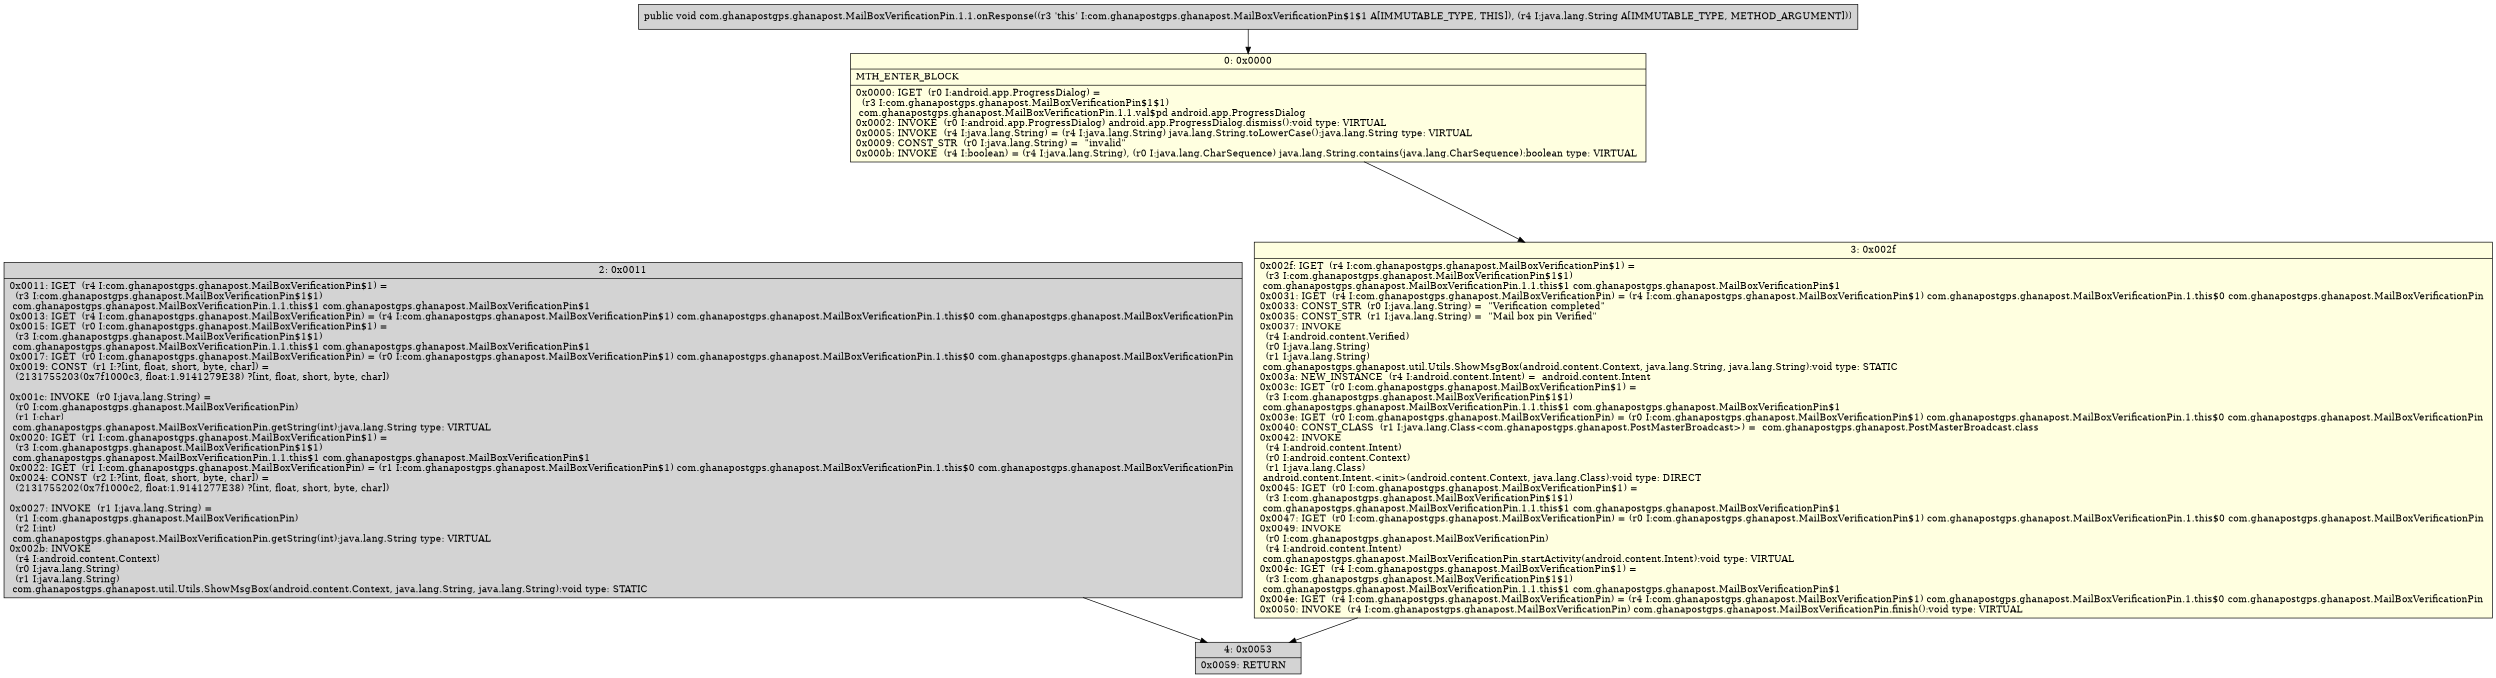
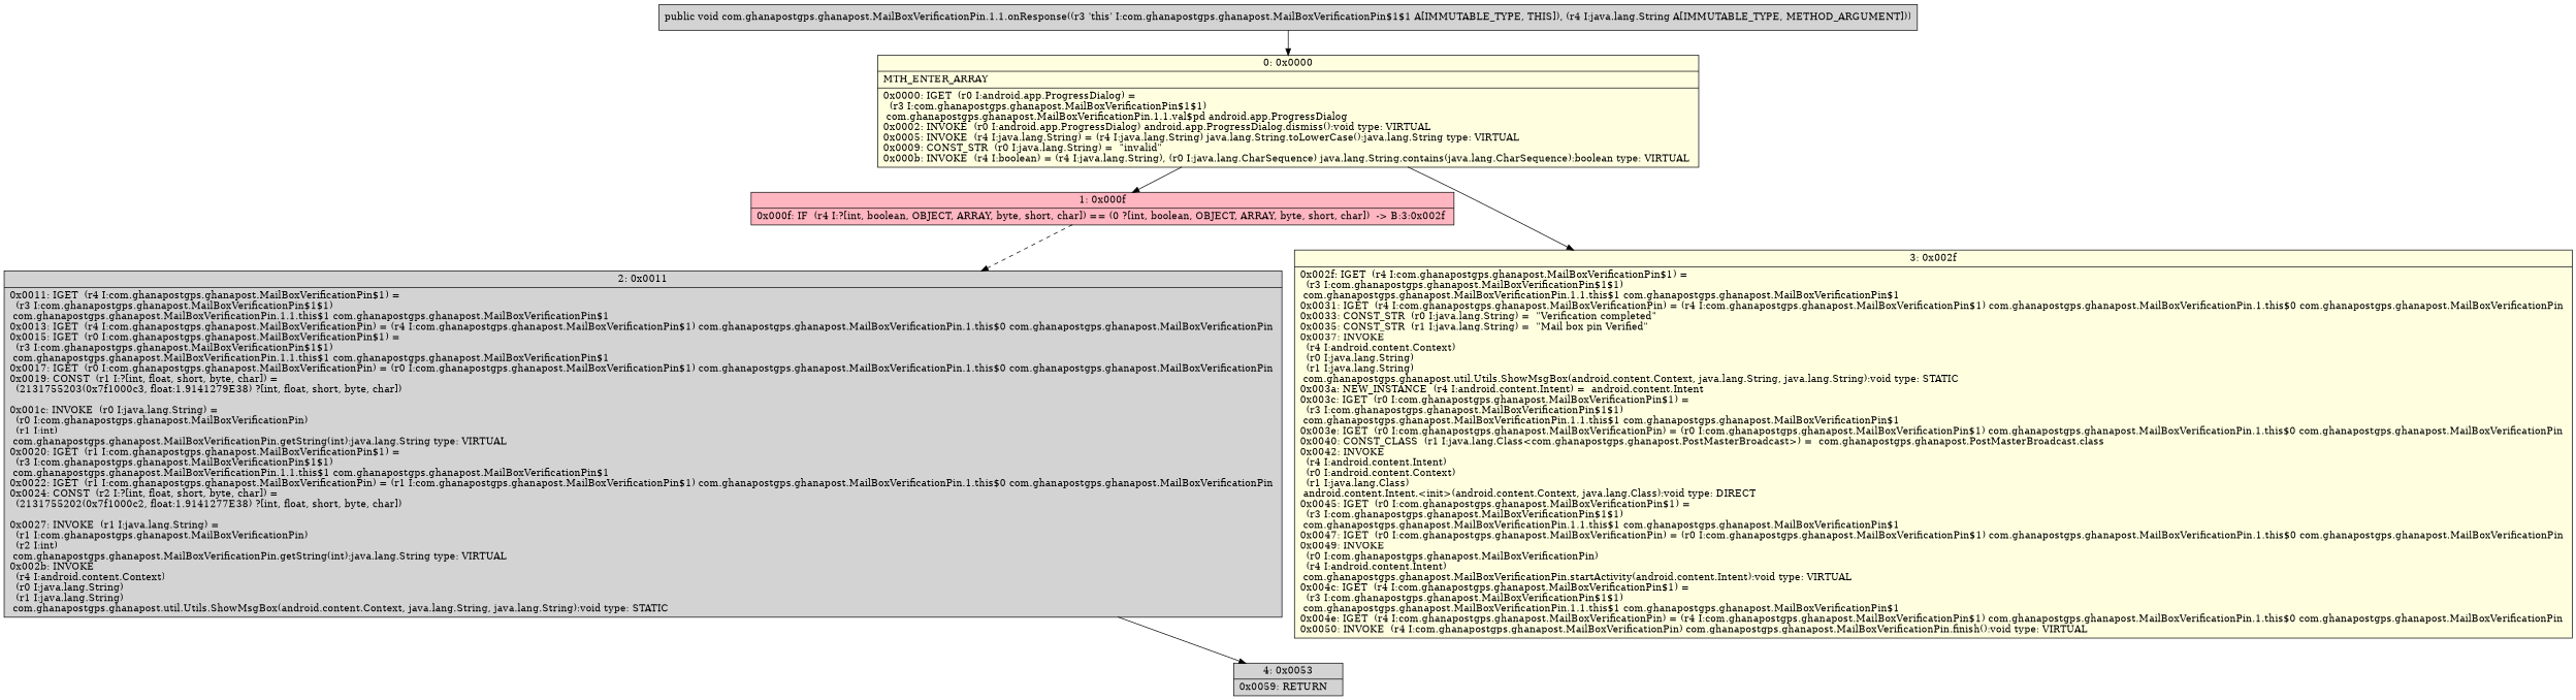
  digraph {
    node [fillcolor=lightgrey shape=record style=filled]
-   n1 [fillcolor=lightyellow label="{0\:\ 0x0000|MTH_ENTER_BLOCK\l|0x0000: IGET  (r0 I:android.app.ProgressDialog) = \l  (r3 I:com.ghanapostgps.ghanapost.MailBoxVerificationPin$1$1)\l com.ghanapostgps.ghanapost.MailBoxVerificationPin.1.1.val$pd android.app.ProgressDialog \l0x0002: INVOKE  (r0 I:android.app.ProgressDialog) android.app.ProgressDialog.dismiss():void type: VIRTUAL \l0x0005: INVOKE  (r4 I:java.lang.String) = (r4 I:java.lang.String) java.lang.String.toLowerCase():java.lang.String type: VIRTUAL \l0x0009: CONST_STR  (r0 I:java.lang.String) =  \"invalid\" \l0x000b: INVOKE  (r4 I:boolean) = (r4 I:java.lang.String), (r0 I:java.lang.CharSequence) java.lang.String.contains(java.lang.CharSequence):boolean type: VIRTUAL \l}"]
-   n3 [fillcolor=lightyellow label="{3\:\ 0x002f|0x002f: IGET  (r4 I:com.ghanapostgps.ghanapost.MailBoxVerificationPin$1) = \l  (r3 I:com.ghanapostgps.ghanapost.MailBoxVerificationPin$1$1)\l com.ghanapostgps.ghanapost.MailBoxVerificationPin.1.1.this$1 com.ghanapostgps.ghanapost.MailBoxVerificationPin$1 \l0x0031: IGET  (r4 I:com.ghanapostgps.ghanapost.MailBoxVerificationPin) = (r4 I:com.ghanapostgps.ghanapost.MailBoxVerificationPin$1) com.ghanapostgps.ghanapost.MailBoxVerificationPin.1.this$0 com.ghanapostgps.ghanapost.MailBoxVerificationPin \l0x0033: CONST_STR  (r0 I:java.lang.String) =  \"Verification completed\" \l0x0035: CONST_STR  (r1 I:java.lang.String) =  \"Mail box pin Verified\" \l0x0037: INVOKE  \l  (r4 I:android.content.Verified)\l  (r0 I:java.lang.String)\l  (r1 I:java.lang.String)\l com.ghanapostgps.ghanapost.util.Utils.ShowMsgBox(android.content.Context, java.lang.String, java.lang.String):void type: STATIC \l0x003a: NEW_INSTANCE  (r4 I:android.content.Intent) =  android.content.Intent \l0x003c: IGET  (r0 I:com.ghanapostgps.ghanapost.MailBoxVerificationPin$1) = \l  (r3 I:com.ghanapostgps.ghanapost.MailBoxVerificationPin$1$1)\l com.ghanapostgps.ghanapost.MailBoxVerificationPin.1.1.this$1 com.ghanapostgps.ghanapost.MailBoxVerificationPin$1 \l0x003e: IGET  (r0 I:com.ghanapostgps.ghanapost.MailBoxVerificationPin) = (r0 I:com.ghanapostgps.ghanapost.MailBoxVerificationPin$1) com.ghanapostgps.ghanapost.MailBoxVerificationPin.1.this$0 com.ghanapostgps.ghanapost.MailBoxVerificationPin \l0x0040: CONST_CLASS  (r1 I:java.lang.Class\<com.ghanapostgps.ghanapost.PostMasterBroadcast\>) =  com.ghanapostgps.ghanapost.PostMasterBroadcast.class \l0x0042: INVOKE  \l  (r4 I:android.content.Intent)\l  (r0 I:android.content.Context)\l  (r1 I:java.lang.Class)\l android.content.Intent.\<init\>(android.content.Context, java.lang.Class):void type: DIRECT \l0x0045: IGET  (r0 I:com.ghanapostgps.ghanapost.MailBoxVerificationPin$1) = \l  (r3 I:com.ghanapostgps.ghanapost.MailBoxVerificationPin$1$1)\l com.ghanapostgps.ghanapost.MailBoxVerificationPin.1.1.this$1 com.ghanapostgps.ghanapost.MailBoxVerificationPin$1 \l0x0047: IGET  (r0 I:com.ghanapostgps.ghanapost.MailBoxVerificationPin) = (r0 I:com.ghanapostgps.ghanapost.MailBoxVerificationPin$1) com.ghanapostgps.ghanapost.MailBoxVerificationPin.1.this$0 com.ghanapostgps.ghanapost.MailBoxVerificationPin \l0x0049: INVOKE  \l  (r0 I:com.ghanapostgps.ghanapost.MailBoxVerificationPin)\l  (r4 I:android.content.Intent)\l com.ghanapostgps.ghanapost.MailBoxVerificationPin.startActivity(android.content.Intent):void type: VIRTUAL \l0x004c: IGET  (r4 I:com.ghanapostgps.ghanapost.MailBoxVerificationPin$1) = \l  (r3 I:com.ghanapostgps.ghanapost.MailBoxVerificationPin$1$1)\l com.ghanapostgps.ghanapost.MailBoxVerificationPin.1.1.this$1 com.ghanapostgps.ghanapost.MailBoxVerificationPin$1 \l0x004e: IGET  (r4 I:com.ghanapostgps.ghanapost.MailBoxVerificationPin) = (r4 I:com.ghanapostgps.ghanapost.MailBoxVerificationPin$1) com.ghanapostgps.ghanapost.MailBoxVerificationPin.1.this$0 com.ghanapostgps.ghanapost.MailBoxVerificationPin \l0x0050: INVOKE  (r4 I:com.ghanapostgps.ghanapost.MailBoxVerificationPin) com.ghanapostgps.ghanapost.MailBoxVerificationPin.finish():void type: VIRTUAL \l}"]
-   n4 [label="{2\:\ 0x0011|0x0011: IGET  (r4 I:com.ghanapostgps.ghanapost.MailBoxVerificationPin$1) = \l  (r3 I:com.ghanapostgps.ghanapost.MailBoxVerificationPin$1$1)\l com.ghanapostgps.ghanapost.MailBoxVerificationPin.1.1.this$1 com.ghanapostgps.ghanapost.MailBoxVerificationPin$1 \l0x0013: IGET  (r4 I:com.ghanapostgps.ghanapost.MailBoxVerificationPin) = (r4 I:com.ghanapostgps.ghanapost.MailBoxVerificationPin$1) com.ghanapostgps.ghanapost.MailBoxVerificationPin.1.this$0 com.ghanapostgps.ghanapost.MailBoxVerificationPin \l0x0015: IGET  (r0 I:com.ghanapostgps.ghanapost.MailBoxVerificationPin$1) = \l  (r3 I:com.ghanapostgps.ghanapost.MailBoxVerificationPin$1$1)\l com.ghanapostgps.ghanapost.MailBoxVerificationPin.1.1.this$1 com.ghanapostgps.ghanapost.MailBoxVerificationPin$1 \l0x0017: IGET  (r0 I:com.ghanapostgps.ghanapost.MailBoxVerificationPin) = (r0 I:com.ghanapostgps.ghanapost.MailBoxVerificationPin$1) com.ghanapostgps.ghanapost.MailBoxVerificationPin.1.this$0 com.ghanapostgps.ghanapost.MailBoxVerificationPin \l0x0019: CONST  (r1 I:?[int, float, short, byte, char]) = \l  (2131755203(0x7f1000c3, float:1.9141279E38) ?[int, float, short, byte, char])\l \l0x001c: INVOKE  (r0 I:java.lang.String) = \l  (r0 I:com.ghanapostgps.ghanapost.MailBoxVerificationPin)\l  (r1 I:char)\l com.ghanapostgps.ghanapost.MailBoxVerificationPin.getString(int):java.lang.String type: VIRTUAL \l0x0020: IGET  (r1 I:com.ghanapostgps.ghanapost.MailBoxVerificationPin$1) = \l  (r3 I:com.ghanapostgps.ghanapost.MailBoxVerificationPin$1$1)\l com.ghanapostgps.ghanapost.MailBoxVerificationPin.1.1.this$1 com.ghanapostgps.ghanapost.MailBoxVerificationPin$1 \l0x0022: IGET  (r1 I:com.ghanapostgps.ghanapost.MailBoxVerificationPin) = (r1 I:com.ghanapostgps.ghanapost.MailBoxVerificationPin$1) com.ghanapostgps.ghanapost.MailBoxVerificationPin.1.this$0 com.ghanapostgps.ghanapost.MailBoxVerificationPin \l0x0024: CONST  (r2 I:?[int, float, short, byte, char]) = \l  (2131755202(0x7f1000c2, float:1.9141277E38) ?[int, float, short, byte, char])\l \l0x0027: INVOKE  (r1 I:java.lang.String) = \l  (r1 I:com.ghanapostgps.ghanapost.MailBoxVerificationPin)\l  (r2 I:int)\l com.ghanapostgps.ghanapost.MailBoxVerificationPin.getString(int):java.lang.String type: VIRTUAL \l0x002b: INVOKE  \l  (r4 I:android.content.Context)\l  (r0 I:java.lang.String)\l  (r1 I:java.lang.String)\l com.ghanapostgps.ghanapost.util.Utils.ShowMsgBox(android.content.Context, java.lang.String, java.lang.String):void type: STATIC \l}"]
+   n1 [fillcolor=lightyellow label="{0\:\ 0x0000|MTH_ENTER_ARRAY\l|0x0000: IGET  (r0 I:android.app.ProgressDialog) = \l  (r3 I:com.ghanapostgps.ghanapost.MailBoxVerificationPin$1$1)\l com.ghanapostgps.ghanapost.MailBoxVerificationPin.1.1.val$pd android.app.ProgressDialog \l0x0002: INVOKE  (r0 I:android.app.ProgressDialog) android.app.ProgressDialog.dismiss():void type: VIRTUAL \l0x0005: INVOKE  (r4 I:java.lang.String) = (r4 I:java.lang.String) java.lang.String.toLowerCase():java.lang.String type: VIRTUAL \l0x0009: CONST_STR  (r0 I:java.lang.String) =  \"invalid\" \l0x000b: INVOKE  (r4 I:boolean) = (r4 I:java.lang.String), (r0 I:java.lang.CharSequence) java.lang.String.contains(java.lang.CharSequence):boolean type: VIRTUAL \l}"]
+   n2 [fillcolor=lightpink label="{1\:\ 0x000f|0x000f: IF  (r4 I:?[int, boolean, OBJECT, ARRAY, byte, short, char]) == (0 ?[int, boolean, OBJECT, ARRAY, byte, short, char])  \-\> B:3:0x002f \l}"]
+   n3 [fillcolor=lightyellow label="{3\:\ 0x002f|0x002f: IGET  (r4 I:com.ghanapostgps.ghanapost.MailBoxVerificationPin$1) = \l  (r3 I:com.ghanapostgps.ghanapost.MailBoxVerificationPin$1$1)\l com.ghanapostgps.ghanapost.MailBoxVerificationPin.1.1.this$1 com.ghanapostgps.ghanapost.MailBoxVerificationPin$1 \l0x0031: IGET  (r4 I:com.ghanapostgps.ghanapost.MailBoxVerificationPin) = (r4 I:com.ghanapostgps.ghanapost.MailBoxVerificationPin$1) com.ghanapostgps.ghanapost.MailBoxVerificationPin.1.this$0 com.ghanapostgps.ghanapost.MailBoxVerificationPin \l0x0033: CONST_STR  (r0 I:java.lang.String) =  \"Verification completed\" \l0x0035: CONST_STR  (r1 I:java.lang.String) =  \"Mail box pin Verified\" \l0x0037: INVOKE  \l  (r4 I:android.content.Context)\l  (r0 I:java.lang.String)\l  (r1 I:java.lang.String)\l com.ghanapostgps.ghanapost.util.Utils.ShowMsgBox(android.content.Context, java.lang.String, java.lang.String):void type: STATIC \l0x003a: NEW_INSTANCE  (r4 I:android.content.Intent) =  android.content.Intent \l0x003c: IGET  (r0 I:com.ghanapostgps.ghanapost.MailBoxVerificationPin$1) = \l  (r3 I:com.ghanapostgps.ghanapost.MailBoxVerificationPin$1$1)\l com.ghanapostgps.ghanapost.MailBoxVerificationPin.1.1.this$1 com.ghanapostgps.ghanapost.MailBoxVerificationPin$1 \l0x003e: IGET  (r0 I:com.ghanapostgps.ghanapost.MailBoxVerificationPin) = (r0 I:com.ghanapostgps.ghanapost.MailBoxVerificationPin$1) com.ghanapostgps.ghanapost.MailBoxVerificationPin.1.this$0 com.ghanapostgps.ghanapost.MailBoxVerificationPin \l0x0040: CONST_CLASS  (r1 I:java.lang.Class\<com.ghanapostgps.ghanapost.PostMasterBroadcast\>) =  com.ghanapostgps.ghanapost.PostMasterBroadcast.class \l0x0042: INVOKE  \l  (r4 I:android.content.Intent)\l  (r0 I:android.content.Context)\l  (r1 I:java.lang.Class)\l android.content.Intent.\<init\>(android.content.Context, java.lang.Class):void type: DIRECT \l0x0045: IGET  (r0 I:com.ghanapostgps.ghanapost.MailBoxVerificationPin$1) = \l  (r3 I:com.ghanapostgps.ghanapost.MailBoxVerificationPin$1$1)\l com.ghanapostgps.ghanapost.MailBoxVerificationPin.1.1.this$1 com.ghanapostgps.ghanapost.MailBoxVerificationPin$1 \l0x0047: IGET  (r0 I:com.ghanapostgps.ghanapost.MailBoxVerificationPin) = (r0 I:com.ghanapostgps.ghanapost.MailBoxVerificationPin$1) com.ghanapostgps.ghanapost.MailBoxVerificationPin.1.this$0 com.ghanapostgps.ghanapost.MailBoxVerificationPin \l0x0049: INVOKE  \l  (r0 I:com.ghanapostgps.ghanapost.MailBoxVerificationPin)\l  (r4 I:android.content.Intent)\l com.ghanapostgps.ghanapost.MailBoxVerificationPin.startActivity(android.content.Intent):void type: VIRTUAL \l0x004c: IGET  (r4 I:com.ghanapostgps.ghanapost.MailBoxVerificationPin$1) = \l  (r3 I:com.ghanapostgps.ghanapost.MailBoxVerificationPin$1$1)\l com.ghanapostgps.ghanapost.MailBoxVerificationPin.1.1.this$1 com.ghanapostgps.ghanapost.MailBoxVerificationPin$1 \l0x004e: IGET  (r4 I:com.ghanapostgps.ghanapost.MailBoxVerificationPin) = (r4 I:com.ghanapostgps.ghanapost.MailBoxVerificationPin$1) com.ghanapostgps.ghanapost.MailBoxVerificationPin.1.this$0 com.ghanapostgps.ghanapost.MailBoxVerificationPin \l0x0050: INVOKE  (r4 I:com.ghanapostgps.ghanapost.MailBoxVerificationPin) com.ghanapostgps.ghanapost.MailBoxVerificationPin.finish():void type: VIRTUAL \l}"]
+   n4 [label="{2\:\ 0x0011|0x0011: IGET  (r4 I:com.ghanapostgps.ghanapost.MailBoxVerificationPin$1) = \l  (r3 I:com.ghanapostgps.ghanapost.MailBoxVerificationPin$1$1)\l com.ghanapostgps.ghanapost.MailBoxVerificationPin.1.1.this$1 com.ghanapostgps.ghanapost.MailBoxVerificationPin$1 \l0x0013: IGET  (r4 I:com.ghanapostgps.ghanapost.MailBoxVerificationPin) = (r4 I:com.ghanapostgps.ghanapost.MailBoxVerificationPin$1) com.ghanapostgps.ghanapost.MailBoxVerificationPin.1.this$0 com.ghanapostgps.ghanapost.MailBoxVerificationPin \l0x0015: IGET  (r0 I:com.ghanapostgps.ghanapost.MailBoxVerificationPin$1) = \l  (r3 I:com.ghanapostgps.ghanapost.MailBoxVerificationPin$1$1)\l com.ghanapostgps.ghanapost.MailBoxVerificationPin.1.1.this$1 com.ghanapostgps.ghanapost.MailBoxVerificationPin$1 \l0x0017: IGET  (r0 I:com.ghanapostgps.ghanapost.MailBoxVerificationPin) = (r0 I:com.ghanapostgps.ghanapost.MailBoxVerificationPin$1) com.ghanapostgps.ghanapost.MailBoxVerificationPin.1.this$0 com.ghanapostgps.ghanapost.MailBoxVerificationPin \l0x0019: CONST  (r1 I:?[int, float, short, byte, char]) = \l  (2131755203(0x7f1000c3, float:1.9141279E38) ?[int, float, short, byte, char])\l \l0x001c: INVOKE  (r0 I:java.lang.String) = \l  (r0 I:com.ghanapostgps.ghanapost.MailBoxVerificationPin)\l  (r1 I:int)\l com.ghanapostgps.ghanapost.MailBoxVerificationPin.getString(int):java.lang.String type: VIRTUAL \l0x0020: IGET  (r1 I:com.ghanapostgps.ghanapost.MailBoxVerificationPin$1) = \l  (r3 I:com.ghanapostgps.ghanapost.MailBoxVerificationPin$1$1)\l com.ghanapostgps.ghanapost.MailBoxVerificationPin.1.1.this$1 com.ghanapostgps.ghanapost.MailBoxVerificationPin$1 \l0x0022: IGET  (r1 I:com.ghanapostgps.ghanapost.MailBoxVerificationPin) = (r1 I:com.ghanapostgps.ghanapost.MailBoxVerificationPin$1) com.ghanapostgps.ghanapost.MailBoxVerificationPin.1.this$0 com.ghanapostgps.ghanapost.MailBoxVerificationPin \l0x0024: CONST  (r2 I:?[int, float, short, byte, char]) = \l  (2131755202(0x7f1000c2, float:1.9141277E38) ?[int, float, short, byte, char])\l \l0x0027: INVOKE  (r1 I:java.lang.String) = \l  (r1 I:com.ghanapostgps.ghanapost.MailBoxVerificationPin)\l  (r2 I:int)\l com.ghanapostgps.ghanapost.MailBoxVerificationPin.getString(int):java.lang.String type: VIRTUAL \l0x002b: INVOKE  \l  (r4 I:android.content.Context)\l  (r0 I:java.lang.String)\l  (r1 I:java.lang.String)\l com.ghanapostgps.ghanapost.util.Utils.ShowMsgBox(android.content.Context, java.lang.String, java.lang.String):void type: STATIC \l}"]
    n5 [label="{4\:\ 0x0053|0x0059: RETURN   \l}"]
    n6 [label="{public void com.ghanapostgps.ghanapost.MailBoxVerificationPin.1.1.onResponse((r3 'this' I:com.ghanapostgps.ghanapost.MailBoxVerificationPin$1$1 A[IMMUTABLE_TYPE, THIS]), (r4 I:java.lang.String A[IMMUTABLE_TYPE, METHOD_ARGUMENT])) }"]
+   n1 -> n2
    n1 -> n3
-   n3 -> n5
+   n2 -> n4 [style=dashed]
    n4 -> n5
    n6 -> n1
  }
